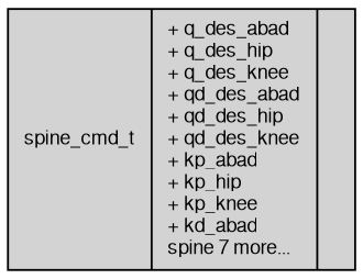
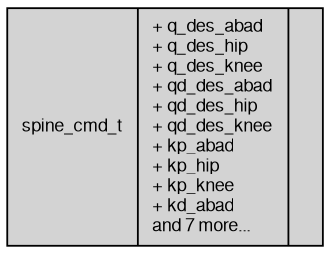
  digraph {
    rankdir=LR
-   n1 [color=black fillcolor=lightgrey fontcolor=black fontname=FreeSans fontsize=10 height=0.2 label="{spine_cmd_t\n|+ q_des_abad\l+ q_des_hip\l+ q_des_knee\l+ qd_des_abad\l+ qd_des_hip\l+ qd_des_knee\l+ kp_abad\l+ kp_hip\l+ kp_knee\l+ kd_abad\lspine 7 more...\l|}" shape=record style=filled width=0.4]
+   n1 [color=black fillcolor=lightgrey fontcolor=black fontname=FreeSans fontsize=10 height=0.2 label="{spine_cmd_t\n|+ q_des_abad\l+ q_des_hip\l+ q_des_knee\l+ qd_des_abad\l+ qd_des_hip\l+ qd_des_knee\l+ kp_abad\l+ kp_hip\l+ kp_knee\l+ kd_abad\land 7 more...\l|}" shape=record style=filled width=0.4]
  }
